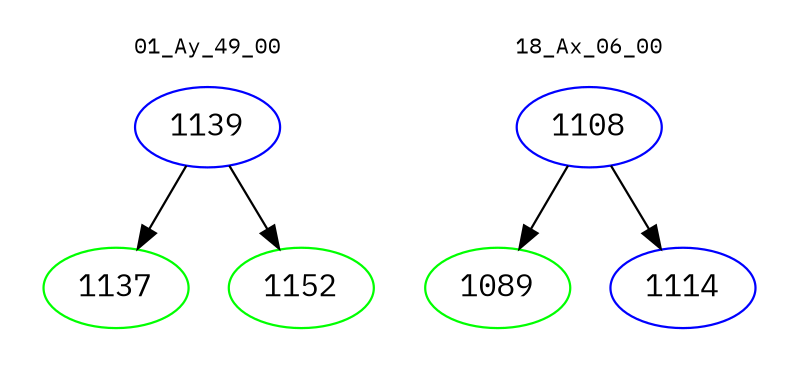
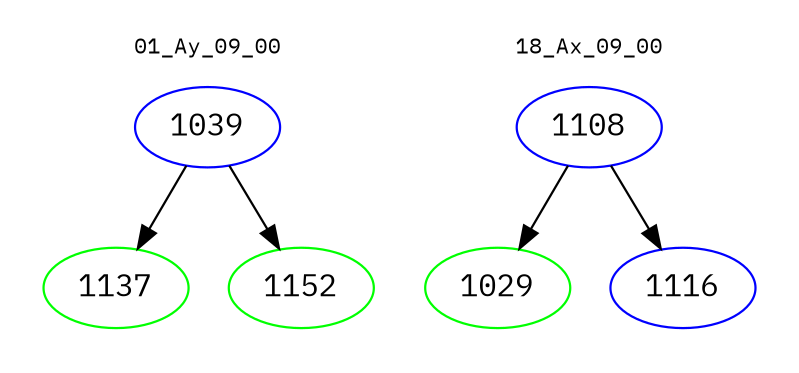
  digraph {
    fontname="IBM Plex Mono"
    node [color=blue fontname="IBM Plex Mono"]
    edge [color=black fontname="IBM Plex Mono"]
-   n1 [label=1139]
+   n1 [label=1039]
    n2 [color=green label=1137]
    n3 [color=green label=1152]
    n4 [label=1108]
-   n5 [color=green label=1089]
-   n6 [label=1114]
+   n5 [color=green label=1029]
+   n6 [label=1116]
    subgraph cluster_1 {
      color=white
      fontsize=10
-     label="01_Ay_49_00"
+     label="01_Ay_09_00"
      n1
      n2
      n3
    }
    subgraph cluster_2 {
      color=white
      fontsize=10
-     label="18_Ax_06_00"
+     label="18_Ax_09_00"
      n4
      n5
      n6
    }
    n1 -> n2
    n1 -> n3
    n4 -> n5
    n4 -> n6
  }
